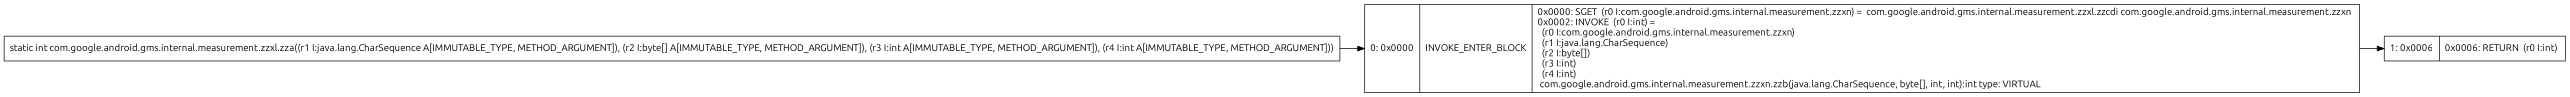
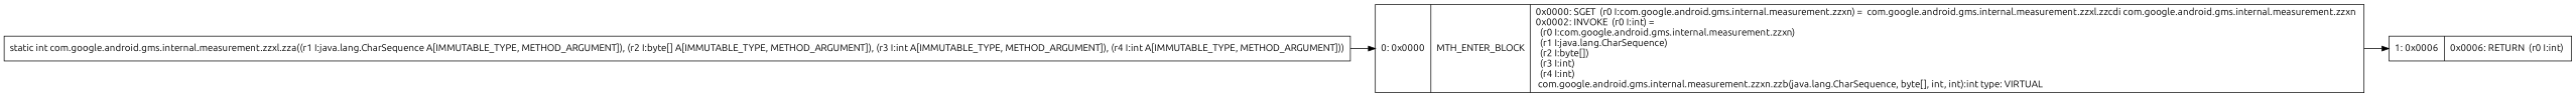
  digraph {
    rankdir=LR
    fontname=Ubuntu
    node [shape=record fontname=Ubuntu]
    edge [fontname=Ubuntu]
-   n1 [label="{0\:\ 0x0000|INVOKE_ENTER_BLOCK\l|0x0000: SGET  (r0 I:com.google.android.gms.internal.measurement.zzxn) =  com.google.android.gms.internal.measurement.zzxl.zzcdi com.google.android.gms.internal.measurement.zzxn \l0x0002: INVOKE  (r0 I:int) = \l  (r0 I:com.google.android.gms.internal.measurement.zzxn)\l  (r1 I:java.lang.CharSequence)\l  (r2 I:byte[])\l  (r3 I:int)\l  (r4 I:int)\l com.google.android.gms.internal.measurement.zzxn.zzb(java.lang.CharSequence, byte[], int, int):int type: VIRTUAL \l}"]
+   n1 [label="{0\:\ 0x0000|MTH_ENTER_BLOCK\l|0x0000: SGET  (r0 I:com.google.android.gms.internal.measurement.zzxn) =  com.google.android.gms.internal.measurement.zzxl.zzcdi com.google.android.gms.internal.measurement.zzxn \l0x0002: INVOKE  (r0 I:int) = \l  (r0 I:com.google.android.gms.internal.measurement.zzxn)\l  (r1 I:java.lang.CharSequence)\l  (r2 I:byte[])\l  (r3 I:int)\l  (r4 I:int)\l com.google.android.gms.internal.measurement.zzxn.zzb(java.lang.CharSequence, byte[], int, int):int type: VIRTUAL \l}"]
    n2 [label="{1\:\ 0x0006|0x0006: RETURN  (r0 I:int) \l}"]
    n3 [label="{static int com.google.android.gms.internal.measurement.zzxl.zza((r1 I:java.lang.CharSequence A[IMMUTABLE_TYPE, METHOD_ARGUMENT]), (r2 I:byte[] A[IMMUTABLE_TYPE, METHOD_ARGUMENT]), (r3 I:int A[IMMUTABLE_TYPE, METHOD_ARGUMENT]), (r4 I:int A[IMMUTABLE_TYPE, METHOD_ARGUMENT])) }"]
    n1 -> n2
    n3 -> n1
  }
